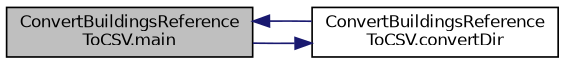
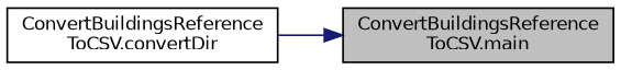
  digraph {
    rankdir=LR
    node [color=black fontname=Helvetica fontsize=10 shape=record style=filled]
    edge [color=midnightblue fontname=Helvetica fontsize=10 labelfontname=Helvetica labelfontsize=10 style=solid]
    n1 [fillcolor=grey75 fontcolor=black height=0.2 label="ConvertBuildingsReference\lToCSV.main" width=0.4]
    n2 [fillcolor=white height=0.2 label="ConvertBuildingsReference\lToCSV.convertDir" width=0.4]
-   n1 -> n2
    n2 -> n1
  }
